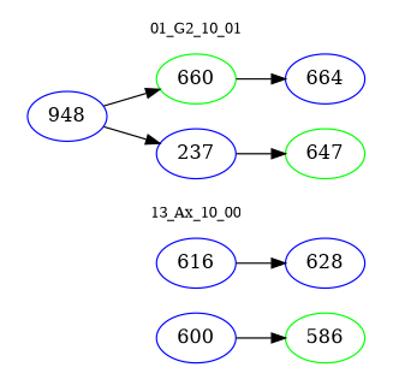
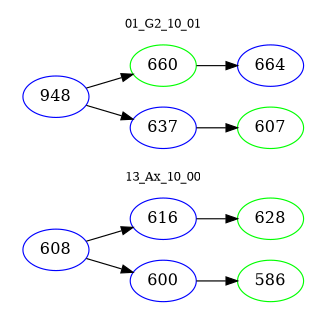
  digraph {
    rankdir=LR
    node [color=blue]
    edge [color=black]
+   n1 [label=608]
    n2 [label=600]
    n3 [label=616]
    n4 [color=green label=586]
-   n5 [label=628]
+   n5 [color=green label=628]
    n6 [label=948]
-   n7 [label=237]
+   n7 [label=637]
    n8 [color=green label=660]
-   n9 [color=green label=647]
+   n9 [color=green label=607]
    n10 [label=664]
    subgraph cluster_1 {
      color=white
      fontsize=10
      label="13_Ax_10_00"
+     n1
      n2
      n3
      n4
      n5
    }
    subgraph cluster_2 {
      color=white
      fontsize=10
      label="01_G2_10_01"
      n6
      n7
      n8
      n9
      n10
    }
+   n1 -> n2
+   n1 -> n3
    n2 -> n4
    n3 -> n5
    n6 -> n7
    n6 -> n8
    n7 -> n9
    n8 -> n10
  }
